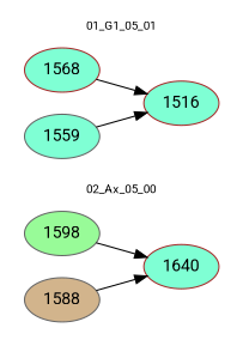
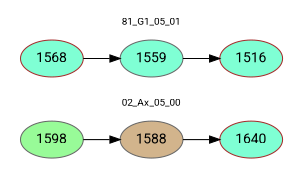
  digraph {
    fontname=Roboto
    rankdir=LR
    node [color=gray40 fillcolor=aquamarine fontname=Roboto style=filled]
    edge [color=black fontname=Roboto]
    n1 [fillcolor=palegreen label=1598]
    n2 [fillcolor=tan label=1588]
    n3 [color=brown label=1640]
    n4 [color=brown label=1568]
    n5 [color=brown label=1516]
    n6 [label=1559]
    subgraph cluster_1 {
      color=white
      fontsize=10
      label="02_Ax_05_00"
      n1
      n2
      n3
    }
    subgraph cluster_2 {
      color=white
      fontsize=10
-     label="01_G1_05_01"
+     label="81_G1_05_01"
      n4
      n5
      n6
    }
-   n1 -> n3
+   n1 -> n2
    n2 -> n3
-   n4 -> n5
+   n4 -> n6
    n6 -> n5
  }
